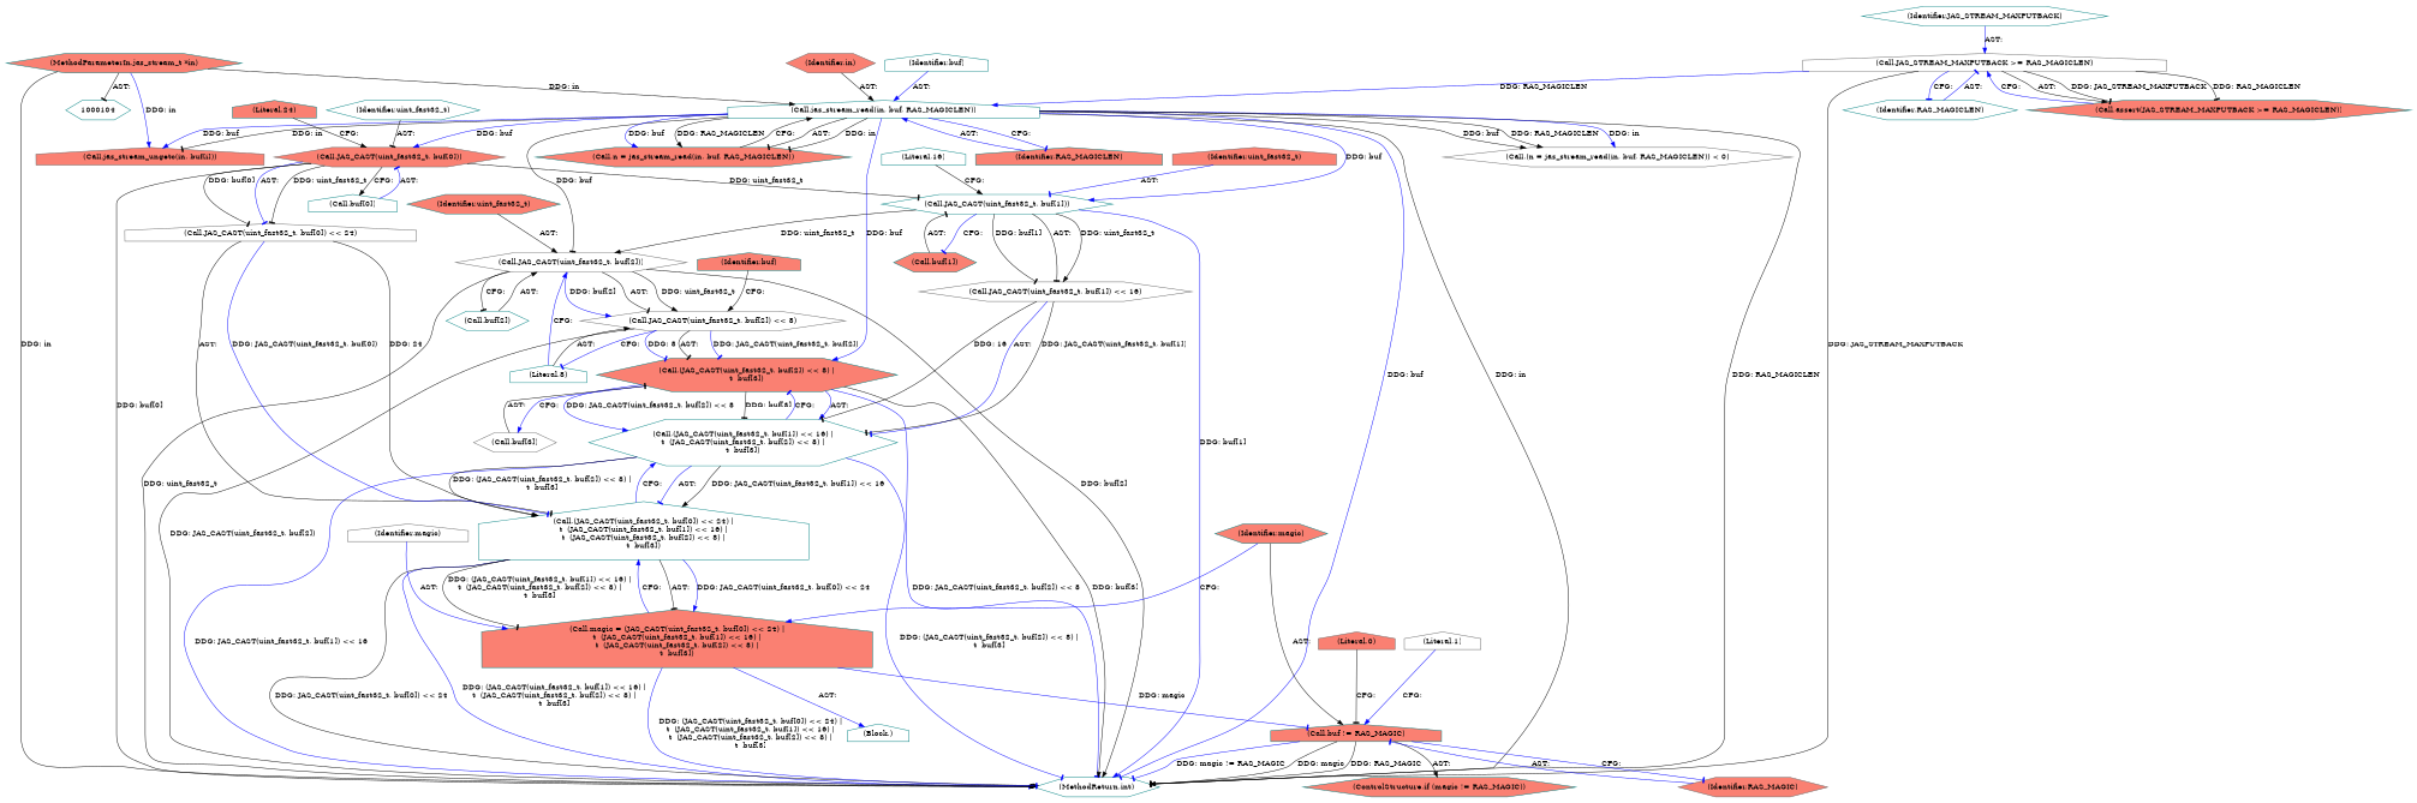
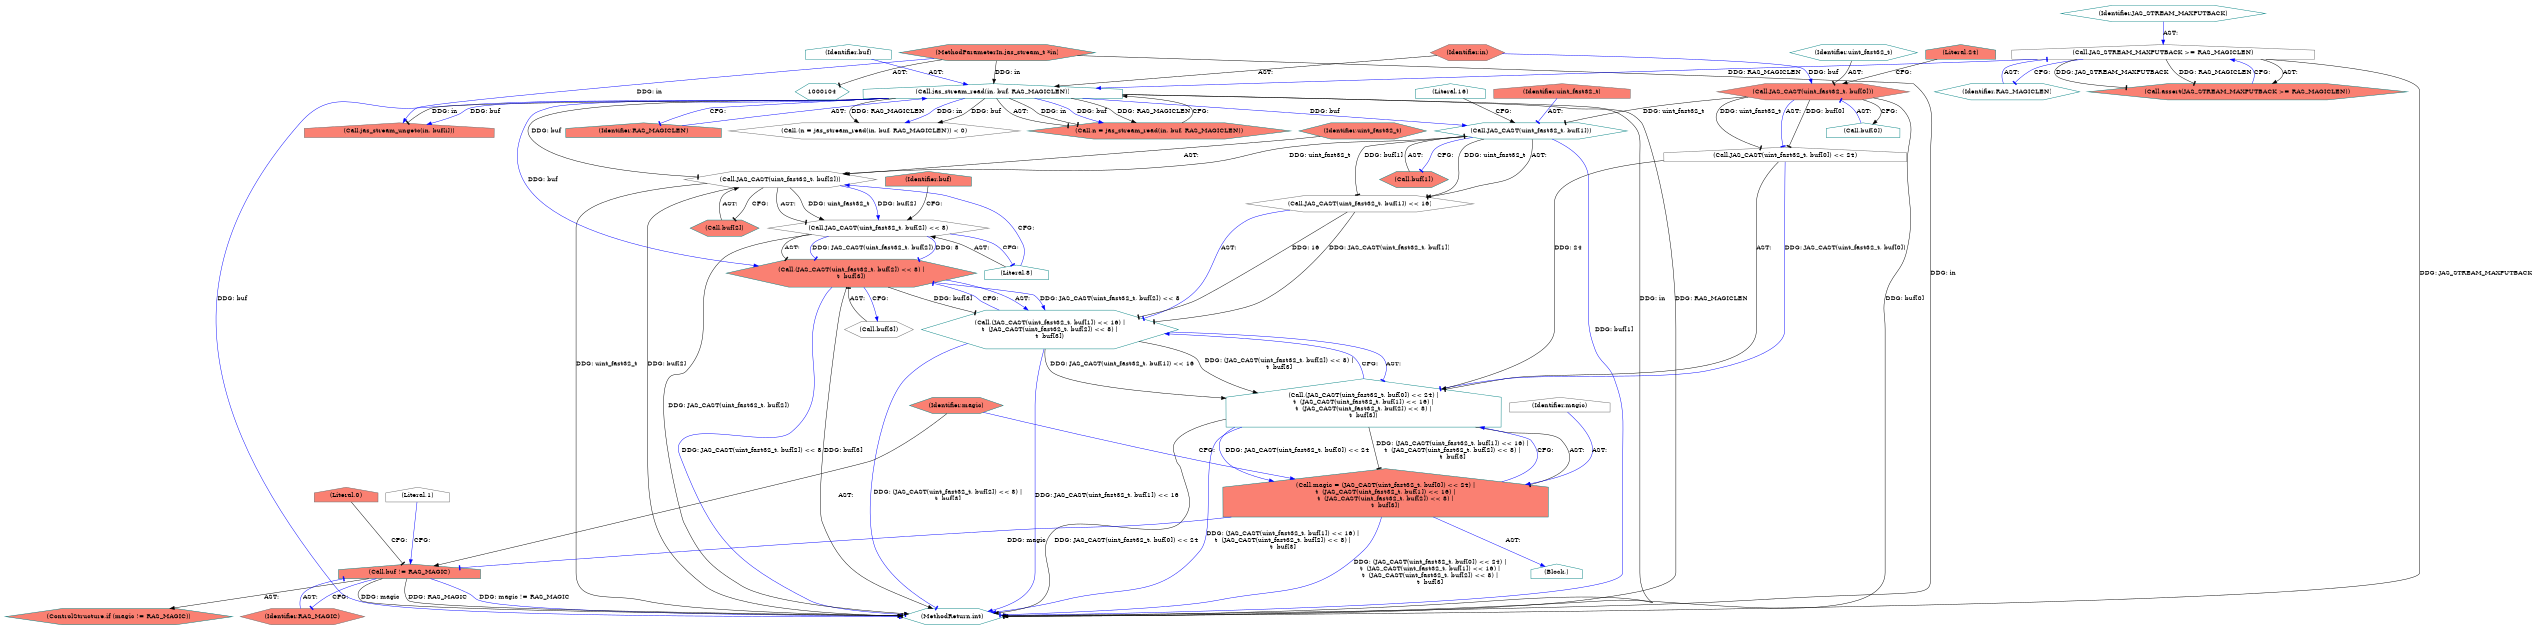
  digraph {
    node [color=teal fillcolor=white shape=hexagon style=filled]
    edge [arrowhead=normal color=black]
    n1 [fillcolor=salmon label="(Call,(JAS_CAST(uint_fast32_t, buf[2]) << 8) |\n\t  buf[3])"]
    n2 [label="(Call,(JAS_CAST(uint_fast32_t, buf[1]) << 16) |\n\t  (JAS_CAST(uint_fast32_t, buf[2]) << 8) |\n\t  buf[3])"]
    n3 [color=gray40 label="(Call,buf[3])"]
    n4 [label="(MethodReturn,int)"]
    n5 [label="(Call,(JAS_CAST(uint_fast32_t, buf[0]) << 24) |\n\t  (JAS_CAST(uint_fast32_t, buf[1]) << 16) |\n\t  (JAS_CAST(uint_fast32_t, buf[2]) << 8) |\n\t  buf[3])" shape=house]
    n6 [color=gray40 label="(Call,JAS_CAST(uint_fast32_t, buf[2]) << 8)"]
    n7 [label="(Literal,8)" shape=house]
    n8 [color=gray40 label="(Call,JAS_CAST(uint_fast32_t, buf[2]))"]
-   n9 [label="(Call,buf[2])"]
+   n9 [fillcolor=salmon label="(Call,buf[2])"]
    n10 [label="(Call,JAS_CAST(uint_fast32_t, buf[1]))"]
    n11 [color=gray40 label="(Call,JAS_CAST(uint_fast32_t, buf[1]) << 16)"]
    n12 [fillcolor=salmon label="(Call,buf[1])"]
    n13 [color=gray40 fillcolor=salmon label="(Call,JAS_CAST(uint_fast32_t, buf[0]))"]
    n14 [color=gray40 label="(Call,JAS_CAST(uint_fast32_t, buf[0]) << 24)" shape=house]
    n15 [label="(Call,buf[0])" shape=house]
    n16 [label="(Call,jas_stream_read(in, buf, RAS_MAGICLEN))" shape=house]
    n17 [fillcolor=salmon label="(Identifier,RAS_MAGICLEN)" shape=house]
    n18 [color=gray40 label="(Call,(n = jas_stream_read(in, buf, RAS_MAGICLEN)) < 0)"]
    n19 [color=gray40 fillcolor=salmon label="(Call,jas_stream_ungetc(in, buf[i]))" shape=house]
    n20 [fillcolor=salmon label="(Call,n = jas_stream_read(in, buf, RAS_MAGICLEN))"]
    n21 [fillcolor=salmon label="(MethodParameterIn,jas_stream_t *in)"]
    1000104
    n23 [color=gray40 label="(Call,JAS_STREAM_MAXPUTBACK >= RAS_MAGICLEN)" shape=house]
    n24 [label="(Identifier,RAS_MAGICLEN)"]
    n25 [fillcolor=salmon label="(Call,assert(JAS_STREAM_MAXPUTBACK >= RAS_MAGICLEN))"]
    n26 [fillcolor=salmon label="(Call,magic = (JAS_CAST(uint_fast32_t, buf[0]) << 24) |\n\t  (JAS_CAST(uint_fast32_t, buf[1]) << 16) |\n\t  (JAS_CAST(uint_fast32_t, buf[2]) << 8) |\n\t  buf[3])" shape=house]
    n27 [fillcolor=salmon label="(Call,buf != RAS_MAGIC)" shape=house]
    n28 [label="(Block,)" shape=house]
    n29 [fillcolor=salmon label="(ControlStructure,if (magic != RAS_MAGIC))"]
    n30 [color=gray40 fillcolor=salmon label="(Identifier,RAS_MAGIC)"]
    n31 [color=gray40 fillcolor=salmon label="(Identifier,in)"]
    n32 [label="(Identifier,buf)" shape=house]
    n33 [color=gray40 fillcolor=salmon label="(Literal,0)" shape=house]
    n34 [label="(Identifier,uint_fast32_t)"]
    n35 [label="(Literal,16)" shape=house]
    n36 [color=gray40 label="(Identifier,magic)" shape=house]
    n37 [fillcolor=salmon label="(Identifier,magic)"]
    n38 [fillcolor=salmon label="(Identifier,buf)" shape=house]
    n39 [color=gray40 fillcolor=salmon label="(Identifier,uint_fast32_t)" shape=house]
    n40 [label="(Identifier,JAS_STREAM_MAXPUTBACK)"]
    n41 [fillcolor=salmon label="(Literal,24)" shape=house]
    n42 [color=gray40 label="(Literal,1)" shape=house]
    n43 [fillcolor=salmon label="(Identifier,uint_fast32_t)"]
    n1 -> n2 [color=blue label="AST: "]
    n1 -> n2 [color=blue label="DDG: JAS_CAST(uint_fast32_t, buf[2]) << 8"]
    n1 -> n2 [arrowhead=tee label="DDG: buf[3]"]
    n1 -> n3 [color=blue label="CFG: "]
    n1 -> n4 [arrowhead=tee color=blue label="DDG: JAS_CAST(uint_fast32_t, buf[2]) << 8"]
    n1 -> n4 [label="DDG: buf[3]"]
    n2 -> n1 [arrowhead=tee color=blue label="CFG: "]
    n2 -> n4 [arrowhead=tee color=blue label="DDG: (JAS_CAST(uint_fast32_t, buf[2]) << 8) |\n\t  buf[3]"]
    n2 -> n4 [color=blue label="DDG: JAS_CAST(uint_fast32_t, buf[1]) << 16"]
    n2 -> n5 [arrowhead=tee color=blue label="AST: "]
    n2 -> n5 [label="DDG: JAS_CAST(uint_fast32_t, buf[1]) << 16"]
    n2 -> n5 [label="DDG: (JAS_CAST(uint_fast32_t, buf[2]) << 8) |\n\t  buf[3]"]
    n3 -> n1 [arrowhead=tee label="AST: "]
    n5 -> n2 [color=blue label="CFG: "]
    n5 -> n4 [color=blue label="DDG: (JAS_CAST(uint_fast32_t, buf[1]) << 16) |\n\t  (JAS_CAST(uint_fast32_t, buf[2]) << 8) |\n\t  buf[3]"]
    n5 -> n4 [label="DDG: JAS_CAST(uint_fast32_t, buf[0]) << 24"]
    n5 -> n26 [arrowhead=tee label="AST: "]
    n5 -> n26 [color=blue label="DDG: JAS_CAST(uint_fast32_t, buf[0]) << 24"]
    n5 -> n26 [arrowhead=tee label="DDG: (JAS_CAST(uint_fast32_t, buf[1]) << 16) |\n\t  (JAS_CAST(uint_fast32_t, buf[2]) << 8) |\n\t  buf[3]"]
    n6 -> n1 [arrowhead=tee label="AST: "]
    n6 -> n1 [arrowhead=tee color=blue label="DDG: JAS_CAST(uint_fast32_t, buf[2])"]
    n6 -> n1 [arrowhead=tee color=blue label="DDG: 8"]
    n6 -> n4 [label="DDG: JAS_CAST(uint_fast32_t, buf[2])"]
    n6 -> n7 [arrowhead=tee color=blue label="CFG: "]
    n7 -> n6 [label="AST: "]
    n7 -> n8 [color=blue label="CFG: "]
    n8 -> n4 [label="DDG: uint_fast32_t"]
    n8 -> n4 [label="DDG: buf[2]"]
    n8 -> n6 [arrowhead=tee label="AST: "]
    n8 -> n6 [label="DDG: uint_fast32_t"]
    n8 -> n6 [color=blue label="DDG: buf[2]"]
    n8 -> n9 [arrowhead=tee label="CFG: "]
    n9 -> n8 [label="AST: "]
    n10 -> n4 [color=blue label="DDG: buf[1]"]
    n10 -> n8 [label="DDG: uint_fast32_t"]
    n10 -> n11 [arrowhead=tee label="AST: "]
    n10 -> n11 [label="DDG: uint_fast32_t"]
    n10 -> n11 [arrowhead=tee label="DDG: buf[1]"]
    n10 -> n12 [arrowhead=tee color=blue label="CFG: "]
    n11 -> n2 [arrowhead=tee color=blue label="AST: "]
    n11 -> n2 [arrowhead=tee label="DDG: JAS_CAST(uint_fast32_t, buf[1])"]
    n11 -> n2 [arrowhead=tee label="DDG: 16"]
    n12 -> n10 [arrowhead=tee label="AST: "]
    n13 -> n4 [label="DDG: buf[0]"]
    n13 -> n10 [arrowhead=tee label="DDG: uint_fast32_t"]
    n13 -> n14 [arrowhead=tee color=blue label="AST: "]
    n13 -> n14 [arrowhead=tee label="DDG: uint_fast32_t"]
    n13 -> n14 [arrowhead=tee label="DDG: buf[0]"]
    n13 -> n15 [label="CFG: "]
    n14 -> n5 [arrowhead=tee label="AST: "]
    n14 -> n5 [arrowhead=tee color=blue label="DDG: JAS_CAST(uint_fast32_t, buf[0])"]
    n14 -> n5 [label="DDG: 24"]
    n15 -> n13 [arrowhead=tee color=blue label="AST: "]
    n16 -> n1 [color=blue label="DDG: buf"]
    n16 -> n4 [arrowhead=tee color=blue label="DDG: buf"]
    n16 -> n4 [arrowhead=tee label="DDG: in"]
    n16 -> n4 [label="DDG: RAS_MAGICLEN"]
    n16 -> n8 [arrowhead=tee label="DDG: buf"]
    n16 -> n10 [color=blue label="DDG: buf"]
-   n16 -> n13 [color=blue label="DDG: buf"]
+   n31 -> n13 [color=blue label="DDG: buf"]
    n16 -> n17 [arrowhead=tee color=blue label="CFG: "]
    n16 -> n18 [color=blue label="DDG: in"]
    n16 -> n18 [label="DDG: buf"]
    n16 -> n18 [label="DDG: RAS_MAGICLEN"]
    n16 -> n19 [arrowhead=tee label="DDG: in"]
    n16 -> n19 [color=blue label="DDG: buf"]
    n16 -> n20 [arrowhead=tee label="AST: "]
    n16 -> n20 [arrowhead=tee label="DDG: in"]
    n16 -> n20 [color=blue label="DDG: buf"]
    n16 -> n20 [label="DDG: RAS_MAGICLEN"]
    n17 -> n16 [color=blue label="AST: "]
    n20 -> n16 [label="CFG: "]
    n21 -> n4 [label="DDG: in"]
    n21 -> n16 [label="DDG: in"]
    n21 -> n19 [color=blue label="DDG: in"]
    n21 -> 1000104 [arrowhead=tee label="AST: "]
    n23 -> n4 [arrowhead=tee label="DDG: JAS_STREAM_MAXPUTBACK"]
    n23 -> n16 [color=blue label="DDG: RAS_MAGICLEN"]
    n23 -> n24 [arrowhead=tee color=blue label="CFG: "]
    n23 -> n25 [label="AST: "]
    n23 -> n25 [arrowhead=tee label="DDG: JAS_STREAM_MAXPUTBACK"]
    n23 -> n25 [arrowhead=tee label="DDG: RAS_MAGICLEN"]
    n24 -> n23 [arrowhead=tee color=blue label="AST: "]
    n25 -> n23 [color=blue label="CFG: "]
    n26 -> n4 [arrowhead=tee color=blue label="DDG: (JAS_CAST(uint_fast32_t, buf[0]) << 24) |\n\t  (JAS_CAST(uint_fast32_t, buf[1]) << 16) |\n\t  (JAS_CAST(uint_fast32_t, buf[2]) << 8) |\n\t  buf[3]"]
    n26 -> n5 [color=blue label="CFG: "]
    n26 -> n27 [arrowhead=tee color=blue label="DDG: magic"]
    n26 -> n28 [color=blue label="AST: "]
    n27 -> n4 [arrowhead=tee color=blue label="DDG: magic != RAS_MAGIC"]
    n27 -> n4 [label="DDG: magic"]
    n27 -> n4 [arrowhead=tee label="DDG: RAS_MAGIC"]
    n27 -> n29 [label="AST: "]
    n27 -> n30 [arrowhead=tee color=blue label="CFG: "]
    n30 -> n27 [arrowhead=tee color=blue label="AST: "]
    n31 -> n16 [label="AST: "]
    n32 -> n16 [color=blue label="AST: "]
    n33 -> n27 [arrowhead=tee label="CFG: "]
    n34 -> n13 [arrowhead=tee label="AST: "]
    n35 -> n10 [label="CFG: "]
    n36 -> n26 [color=blue label="AST: "]
    n37 -> n26 [color=blue label="CFG: "]
    n37 -> n27 [label="AST: "]
    n38 -> n6 [label="CFG: "]
    n39 -> n10 [arrowhead=tee color=blue label="AST: "]
    n40 -> n23 [color=blue label="AST: "]
    n41 -> n13 [label="CFG: "]
    n42 -> n27 [color=blue label="CFG: "]
    n43 -> n8 [label="AST: "]
  }
